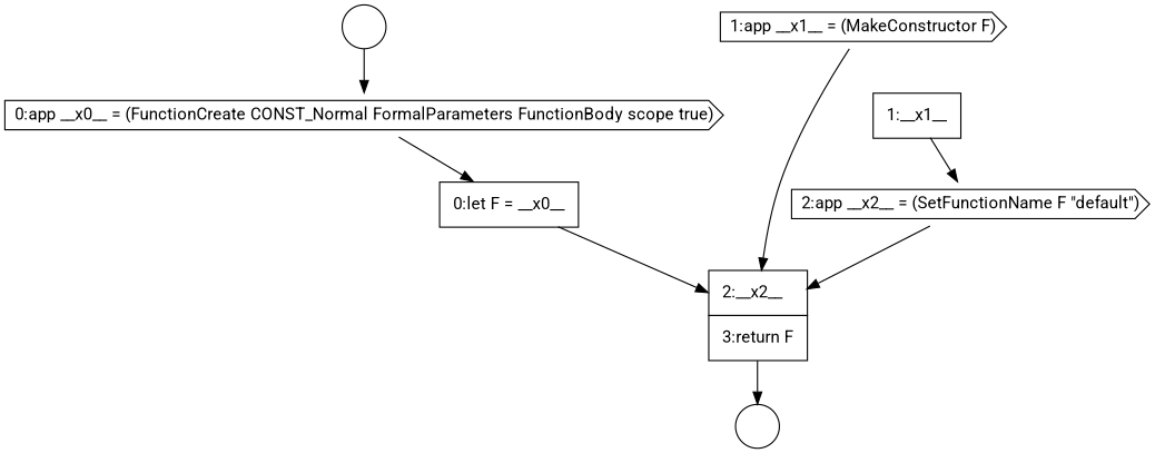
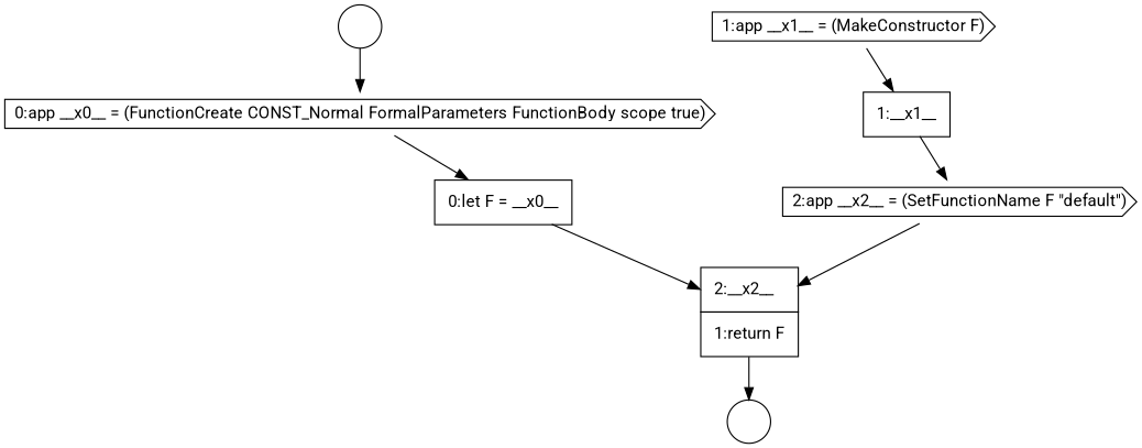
  digraph {
    fontname=Roboto
    node [color=black fillcolor=white fontname=Roboto shape=cds style=filled]
    edge [color=black fontname=Roboto]
    n1 [label=" " shape=circle]
    n2 [label=<<font color="black">0:app __x0__ = (FunctionCreate CONST_Normal FormalParameters FunctionBody scope true)</font>>]
    n3 [label=<<font color="black">     <table border="0" cellborder="1" cellspacing="0" cellpadding="10">       <tr><td align="left">0:let F = __x0__</td></tr>     </table>   </font>> margin=0 shape=none]
-   n4 [label=<<font color="black">     <table border="0" cellborder="1" cellspacing="0" cellpadding="10">       <tr><td align="left">2:__x2__</td></tr>       <tr><td align="left">3:return F</td></tr>     </table>   </font>> margin=0 shape=none]
+   n4 [label=<<font color="black">     <table border="0" cellborder="1" cellspacing="0" cellpadding="10">       <tr><td align="left">2:__x2__</td></tr>       <tr><td align="left">1:return F</td></tr>     </table>   </font>> margin=0 shape=none]
    n5 [label=<<font color="black">1:app __x1__ = (MakeConstructor F)</font>>]
    n6 [label=<<font color="black">     <table border="0" cellborder="1" cellspacing="0" cellpadding="10">       <tr><td align="left">1:__x1__</td></tr>     </table>   </font>> margin=0 shape=none]
    n7 [label=" " shape=circle]
    n8 [label=<<font color="black">2:app __x2__ = (SetFunctionName F &quot;default&quot;)</font>>]
    n1 -> n2
    n2 -> n3
    n3 -> n4
    n4 -> n7
-   n5 -> n4
+   n5 -> n6
    n6 -> n8
    n8 -> n4
  }
